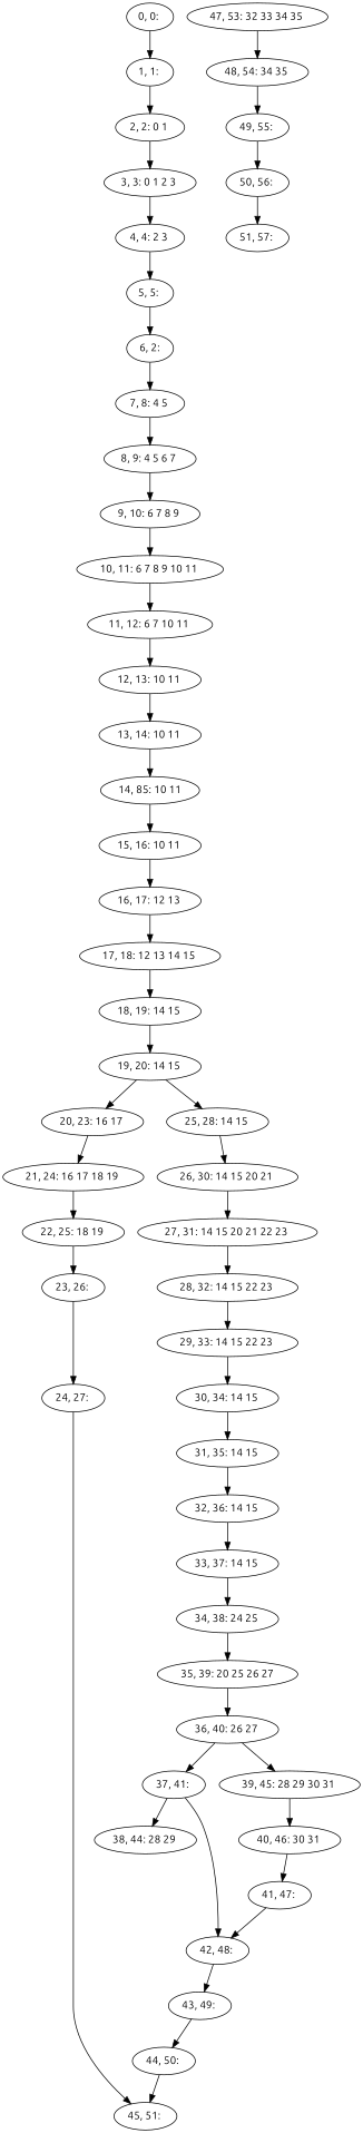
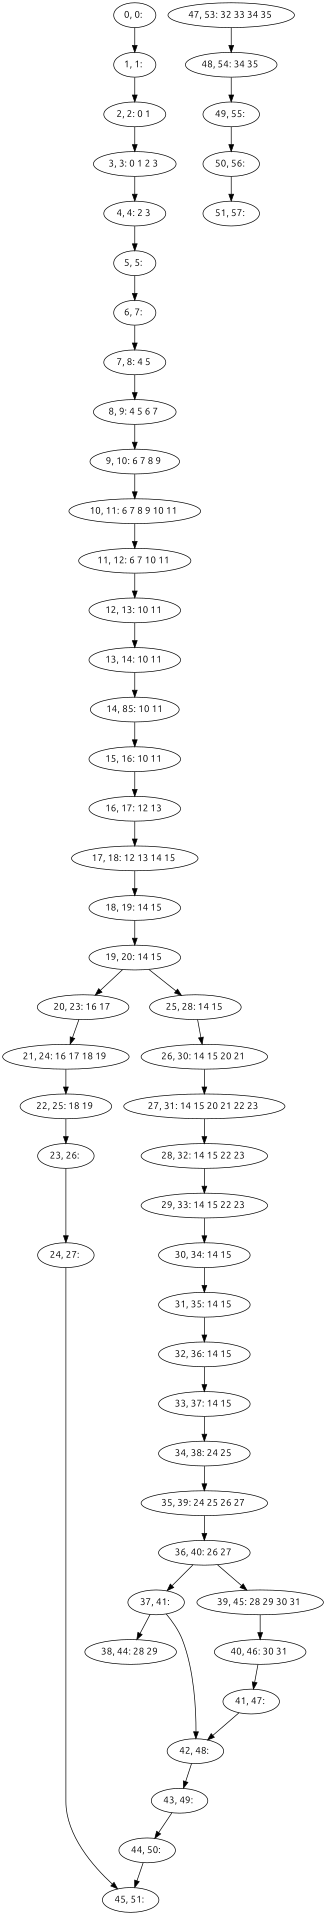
  digraph {
    fontname=Ubuntu
    node [fontname=Ubuntu]
    edge [fontname=Ubuntu]
    n1 [label="0, 0: "]
    n2 [label="1, 1: "]
    n3 [label="2, 2: 0 1 "]
    n4 [label="3, 3: 0 1 2 3 "]
    n5 [label="4, 4: 2 3 "]
    n6 [label="5, 5: "]
-   n7 [label="6, 2:"]
+   n7 [label="6, 7: "]
    n8 [label="7, 8: 4 5 "]
    n9 [label="8, 9: 4 5 6 7 "]
    n10 [label="9, 10: 6 7 8 9 "]
    n11 [label="10, 11: 6 7 8 9 10 11 "]
    n12 [label="11, 12: 6 7 10 11 "]
    n13 [label="12, 13: 10 11 "]
    n14 [label="13, 14: 10 11 "]
    n15 [label="14, 85: 10 11"]
    n16 [label="15, 16: 10 11 "]
    n17 [label="16, 17: 12 13 "]
    n18 [label="17, 18: 12 13 14 15 "]
    n19 [label="18, 19: 14 15 "]
    n20 [label="19, 20: 14 15 "]
    n21 [label="20, 23: 16 17 "]
    n22 [label="25, 28: 14 15 "]
    n23 [label="21, 24: 16 17 18 19 "]
    n24 [label="26, 30: 14 15 20 21 "]
    n25 [label="22, 25: 18 19 "]
    n26 [label="23, 26: "]
    n27 [label="24, 27: "]
    n28 [label="45, 51: "]
    n29 [label="27, 31: 14 15 20 21 22 23 "]
    n30 [label="28, 32: 14 15 22 23 "]
    n31 [label="29, 33: 14 15 22 23 "]
    n32 [label="30, 34: 14 15 "]
    n33 [label="31, 35: 14 15 "]
    n34 [label="32, 36: 14 15 "]
    n35 [label="33, 37: 14 15 "]
    n36 [label="34, 38: 24 25 "]
-   n37 [label="35, 39: 20 25 26 27"]
+   n37 [label="35, 39: 24 25 26 27 "]
    n38 [label="36, 40: 26 27 "]
    n39 [label="37, 41: "]
    n40 [label="39, 45: 28 29 30 31 "]
    n41 [label="38, 44: 28 29 "]
    n42 [label="42, 48: "]
    n43 [label="43, 49: "]
    n44 [label="40, 46: 30 31 "]
    n45 [label="41, 47: "]
    n46 [label="44, 50: "]
    n47 [label="47, 53: 32 33 34 35 "]
    n48 [label="48, 54: 34 35 "]
    n49 [label="49, 55: "]
    n50 [label="50, 56: "]
    n51 [label="51, 57: "]
    n1 -> n2
    n2 -> n3
    n3 -> n4
    n4 -> n5
    n5 -> n6
    n6 -> n7
    n7 -> n8
    n8 -> n9
    n9 -> n10
    n10 -> n11
    n11 -> n12
    n12 -> n13
    n13 -> n14
    n14 -> n15
    n15 -> n16
    n16 -> n17
    n17 -> n18
    n18 -> n19
    n19 -> n20
    n20 -> n21
    n20 -> n22
    n21 -> n23
    n22 -> n24
    n23 -> n25
    n24 -> n29
    n25 -> n26
    n26 -> n27
    n27 -> n28
    n29 -> n30
    n30 -> n31
    n31 -> n32
    n32 -> n33
    n33 -> n34
    n34 -> n35
    n35 -> n36
    n36 -> n37
    n37 -> n38
    n38 -> n39
    n38 -> n40
    n39 -> n41
    n39 -> n42
    n40 -> n44
    n42 -> n43
    n43 -> n46
    n44 -> n45
    n45 -> n42
    n46 -> n28
    n47 -> n48
    n48 -> n49
    n49 -> n50
    n50 -> n51
  }
